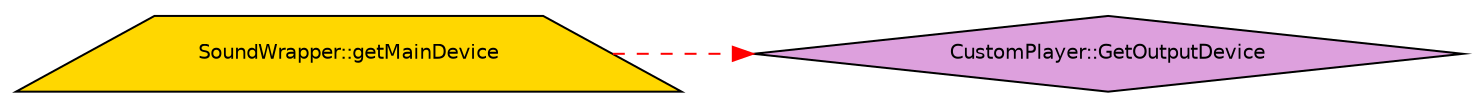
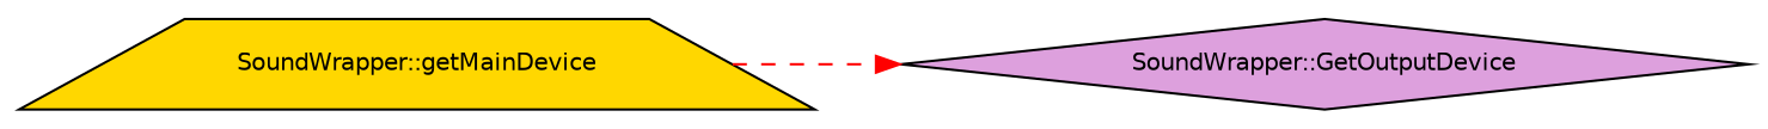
  digraph {
    rankdir=LR
    node [color=black fontname=Helvetica fontsize=10 style=filled]
    n1 [fillcolor=gold fontcolor=black height=0.2 label="SoundWrapper::getMainDevice" shape=trapezium width=0.4]
-   n2 [fillcolor=plum height=0.2 label="CustomPlayer::GetOutputDevice" shape=diamond width=0.4]
+   n2 [fillcolor=plum height=0.2 label="SoundWrapper::GetOutputDevice" shape=diamond width=0.4]
    n1 -> n2 [color=red fontname=Helvetica fontsize=10 labelfontname=Helvetica labelfontsize=10 style=dashed]
  }
